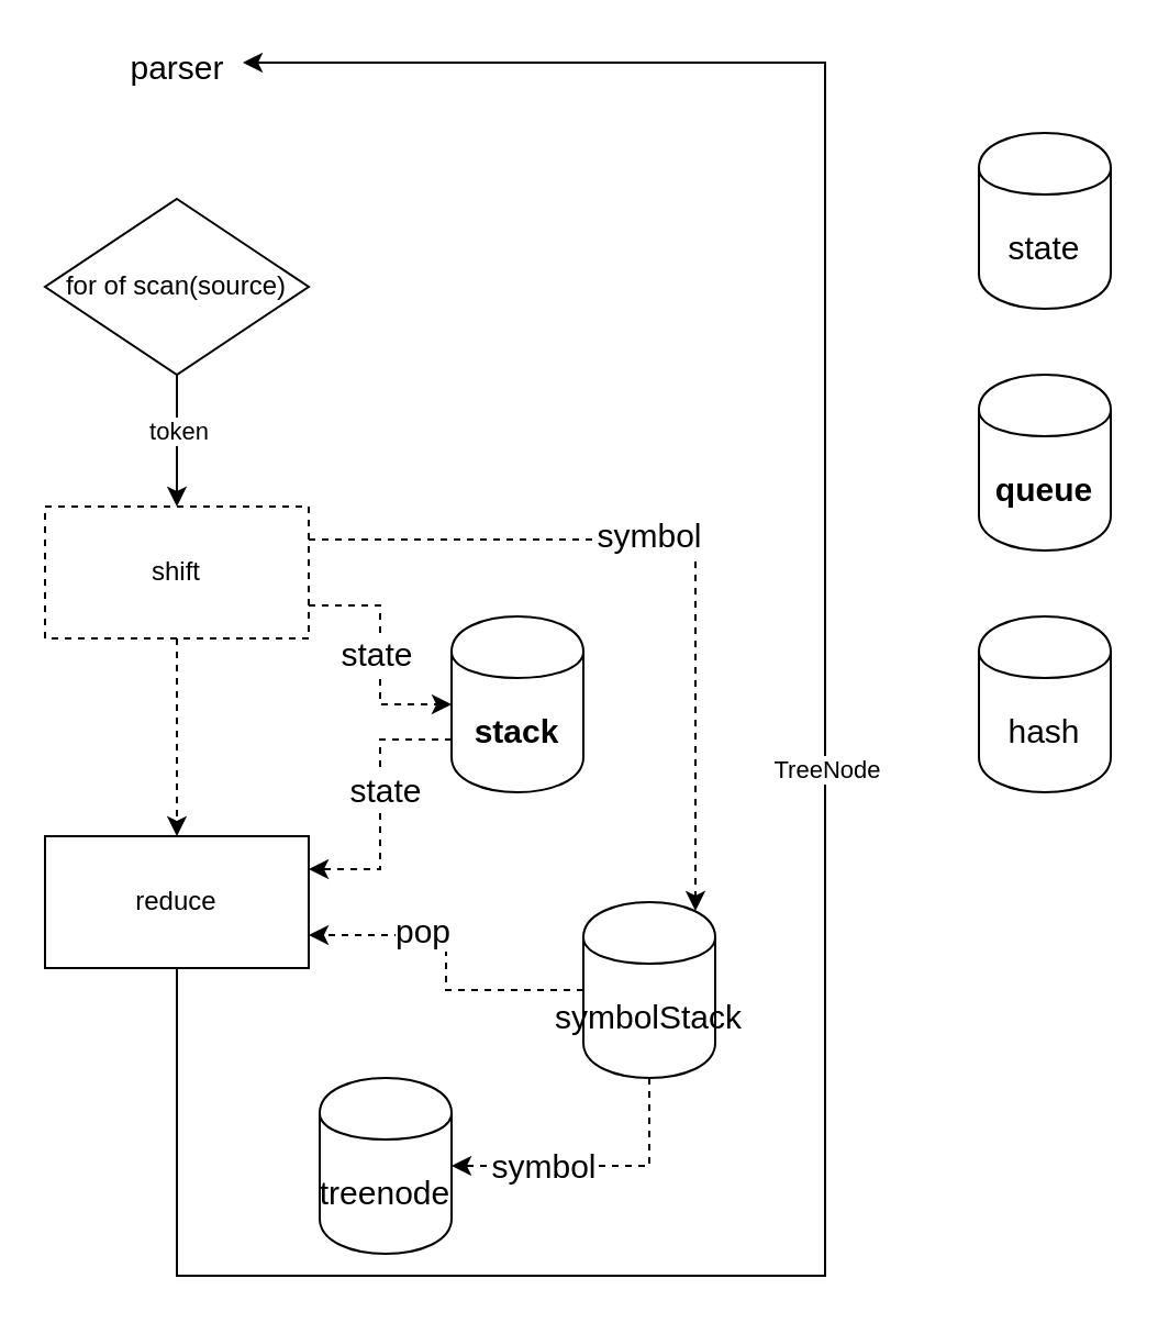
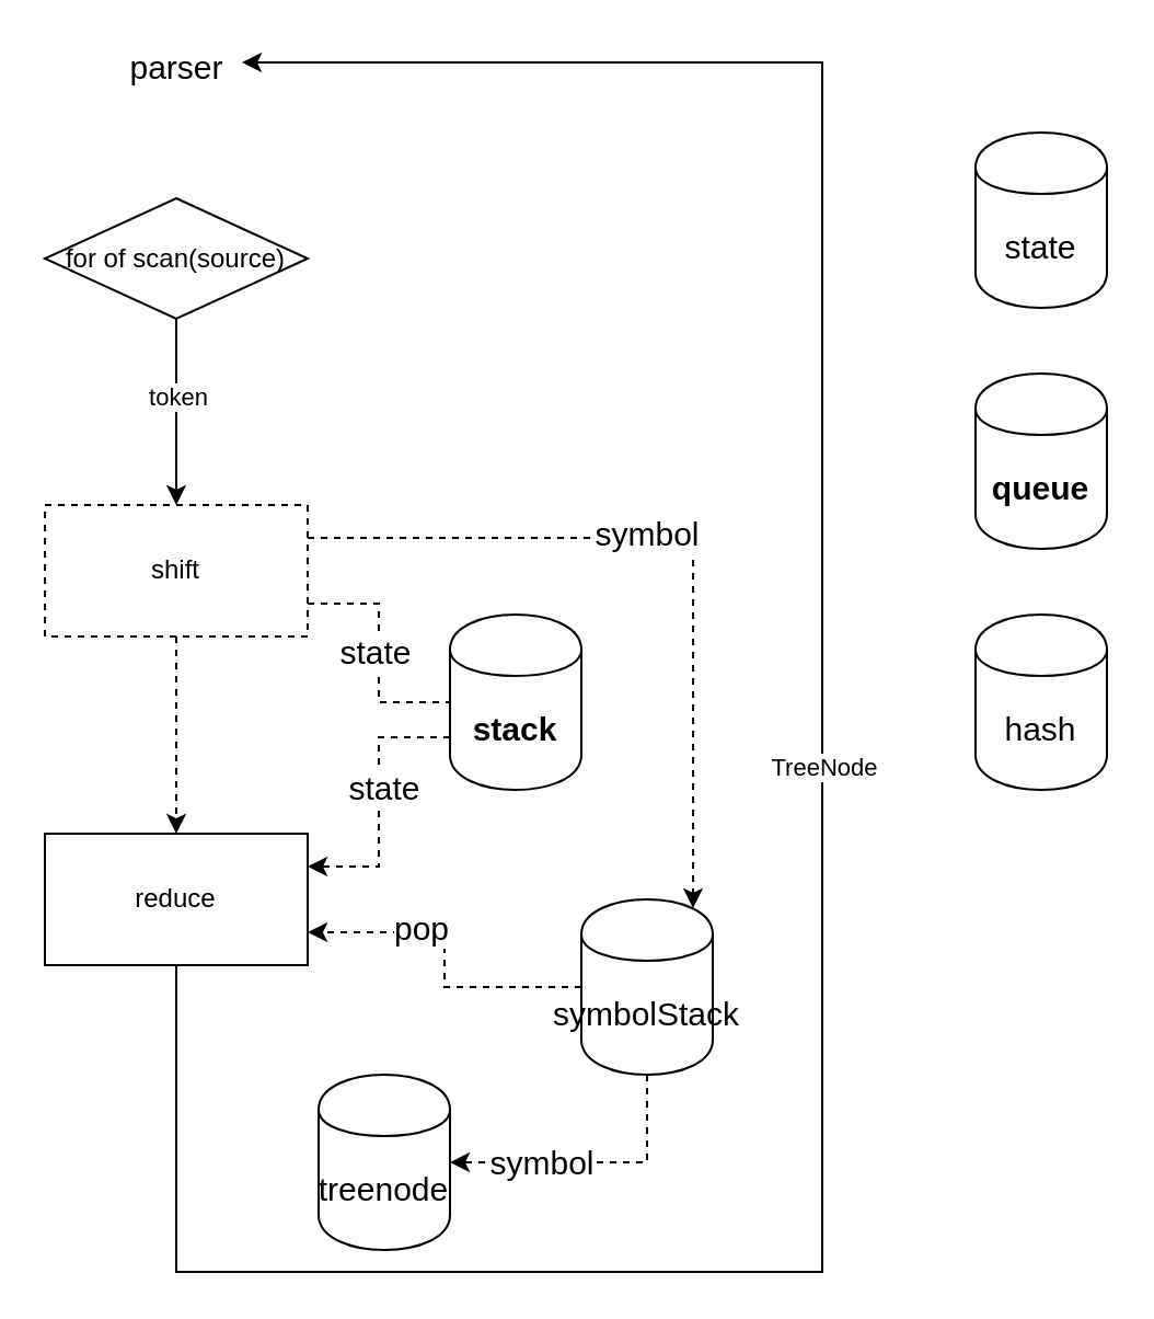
  <mxCell id="0" />
  <mxCell id="1" parent="0" />
  <mxCell id="2" style="edgeStyle=orthogonalEdgeStyle;rounded=0;orthogonalLoop=1;jettySize=auto;html=1;exitX=0;exitY=0.7;exitDx=0;exitDy=0;entryX=1;entryY=0.25;entryDx=0;entryDy=0;dashed=1;fontSize=15;" edge="1" parent="1" source="19" target="18"><mxGeometry relative="1" as="geometry" /></mxCell>
  <mxCell id="3" value="state" style="edgeLabel;html=1;align=center;verticalAlign=middle;resizable=0;points=[];fontSize=15;" vertex="1" connectable="0" parent="2"><mxGeometry x="-0.124" y="1" relative="1" as="geometry"><mxPoint x="1" y="1" as="offset" /></mxGeometry></mxCell>
  <mxCell id="4" value="parser" style="text;html=1;align=center;verticalAlign=middle;resizable=0;points=[];autosize=1;fontSize=15;" vertex="1" parent="1"><mxGeometry x="50" y="20" width="60" height="20" as="geometry" /></mxCell>
  <mxCell id="5" value="" style="edgeStyle=orthogonalEdgeStyle;rounded=0;orthogonalLoop=1;jettySize=auto;html=1;" edge="1" parent="1" source="7" target="13"><mxGeometry relative="1" as="geometry" /></mxCell>
  <mxCell id="6" value="token" style="edgeLabel;html=1;align=center;verticalAlign=middle;resizable=0;points=[];" vertex="1" connectable="0" parent="5"><mxGeometry x="-0.178" relative="1" as="geometry"><mxPoint as="offset" /></mxGeometry></mxCell>
- <mxCell id="7" value="for of scan(source)" style="rhombus;whiteSpace=wrap;html=1;" vertex="1" parent="1"><mxGeometry x="20" y="90" width="120" height="80" as="geometry" /></mxCell>
+ <mxCell id="7" value="for of scan(source)" style="rhombus;whiteSpace=wrap;html=1;" vertex="1" parent="1"><mxGeometry x="20" y="90" width="120" height="55" as="geometry" /></mxCell>
  <mxCell id="8" value="" style="edgeStyle=orthogonalEdgeStyle;rounded=0;orthogonalLoop=1;jettySize=auto;html=1;dashed=1;" edge="1" parent="1" source="13" target="18"><mxGeometry relative="1" as="geometry" /></mxCell>
- <mxCell id="9" value="" style="edgeStyle=orthogonalEdgeStyle;rounded=0;orthogonalLoop=1;jettySize=auto;html=1;dashed=1;fontSize=15;exitX=1;exitY=0.75;exitDx=0;exitDy=0;" edge="1" parent="1" source="13" target="19"><mxGeometry relative="1" as="geometry" /></mxCell>
+ <mxCell id="9" value="" style="edgeStyle=orthogonalEdgeStyle;rounded=0;orthogonalLoop=1;jettySize=auto;html=1;dashed=1;fontSize=15;exitX=1;exitY=0.75;exitDx=0;exitDy=0;endArrow=none;" edge="1" parent="1" source="13" target="19"><mxGeometry relative="1" as="geometry" /></mxCell>
  <mxCell id="10" value="state" style="edgeLabel;html=1;align=center;verticalAlign=middle;resizable=0;points=[];fontSize=15;" vertex="1" connectable="0" parent="9"><mxGeometry x="-0.013" y="-2" relative="1" as="geometry"><mxPoint as="offset" /></mxGeometry></mxCell>
  <mxCell id="11" style="edgeStyle=orthogonalEdgeStyle;rounded=0;orthogonalLoop=1;jettySize=auto;html=1;exitX=1;exitY=0.25;exitDx=0;exitDy=0;entryX=0.85;entryY=0.05;entryDx=0;entryDy=0;entryPerimeter=0;dashed=1;fontSize=15;" edge="1" parent="1" source="13" target="22"><mxGeometry relative="1" as="geometry" /></mxCell>
  <mxCell id="12" value="symbol" style="edgeLabel;html=1;align=center;verticalAlign=middle;resizable=0;points=[];fontSize=15;" vertex="1" connectable="0" parent="11"><mxGeometry x="-0.105" y="3" relative="1" as="geometry"><mxPoint as="offset" /></mxGeometry></mxCell>
  <mxCell id="13" value="shift" style="whiteSpace=wrap;html=1;dashed=1;" vertex="1" parent="1"><mxGeometry x="20" y="230" width="120" height="60" as="geometry" /></mxCell>
  <mxCell id="14" style="edgeStyle=orthogonalEdgeStyle;rounded=0;orthogonalLoop=1;jettySize=auto;html=1;exitX=0.5;exitY=1;exitDx=0;exitDy=0;entryX=1;entryY=0.4;entryDx=0;entryDy=0;entryPerimeter=0;" edge="1" parent="1" source="18" target="4"><mxGeometry relative="1" as="geometry"><Array as="points"><mxPoint x="80" y="580" /><mxPoint x="375" y="580" /><mxPoint x="375" y="28" /></Array></mxGeometry></mxCell>
  <mxCell id="15" value="TreeNode" style="edgeLabel;html=1;align=center;verticalAlign=middle;resizable=0;points=[];" vertex="1" connectable="0" parent="14"><mxGeometry x="-0.062" relative="1" as="geometry"><mxPoint y="-79" as="offset" /></mxGeometry></mxCell>
  <mxCell id="16" style="edgeStyle=orthogonalEdgeStyle;rounded=0;orthogonalLoop=1;jettySize=auto;html=1;exitX=0;exitY=0.5;exitDx=0;exitDy=0;entryX=1;entryY=0.75;entryDx=0;entryDy=0;dashed=1;fontSize=15;" edge="1" parent="1" source="22" target="18"><mxGeometry relative="1" as="geometry" /></mxCell>
  <mxCell id="17" value="pop" style="edgeLabel;html=1;align=center;verticalAlign=middle;resizable=0;points=[];fontSize=15;" vertex="1" connectable="0" parent="16"><mxGeometry x="0.32" y="-3" relative="1" as="geometry"><mxPoint as="offset" /></mxGeometry></mxCell>
  <mxCell id="18" value="reduce" style="whiteSpace=wrap;html=1;" vertex="1" parent="1"><mxGeometry x="20" y="380" width="120" height="60" as="geometry" /></mxCell>
  <mxCell id="19" value="stack" style="shape=cylinder;whiteSpace=wrap;html=1;boundedLbl=1;backgroundOutline=1;fontSize=15;fontStyle=1" vertex="1" parent="1"><mxGeometry x="205" y="280" width="60" height="80" as="geometry" /></mxCell>
  <mxCell id="20" style="edgeStyle=orthogonalEdgeStyle;rounded=0;orthogonalLoop=1;jettySize=auto;html=1;exitX=0.5;exitY=1;exitDx=0;exitDy=0;entryX=1;entryY=0.5;entryDx=0;entryDy=0;dashed=1;fontSize=15;" edge="1" parent="1" source="22" target="23"><mxGeometry relative="1" as="geometry" /></mxCell>
  <mxCell id="21" value="symbol" style="edgeLabel;html=1;align=center;verticalAlign=middle;resizable=0;points=[];fontSize=15;" vertex="1" connectable="0" parent="20"><mxGeometry x="0.369" y="-1" relative="1" as="geometry"><mxPoint as="offset" /></mxGeometry></mxCell>
  <mxCell id="22" value="symbolStack" style="shape=cylinder;whiteSpace=wrap;html=1;boundedLbl=1;backgroundOutline=1;fontSize=15;" vertex="1" parent="1"><mxGeometry x="265" y="410" width="60" height="80" as="geometry" /></mxCell>
  <mxCell id="23" value="treenode" style="shape=cylinder;whiteSpace=wrap;html=1;boundedLbl=1;backgroundOutline=1;fontSize=15;" vertex="1" parent="1"><mxGeometry x="145" y="490" width="60" height="80" as="geometry" /></mxCell>
  <mxCell id="24" value="hash" style="shape=cylinder;whiteSpace=wrap;html=1;boundedLbl=1;backgroundOutline=1;fontSize=15;" vertex="1" parent="1"><mxGeometry x="445" y="280" width="60" height="80" as="geometry" /></mxCell>
  <mxCell id="25" value="state" style="shape=cylinder;whiteSpace=wrap;html=1;boundedLbl=1;backgroundOutline=1;fontSize=15;" vertex="1" parent="1"><mxGeometry x="445" y="60" width="60" height="80" as="geometry" /></mxCell>
  <mxCell id="26" value="queue" style="shape=cylinder;whiteSpace=wrap;html=1;boundedLbl=1;backgroundOutline=1;fontSize=15;fontStyle=1" vertex="1" parent="1"><mxGeometry x="445" y="170" width="60" height="80" as="geometry" /></mxCell>
